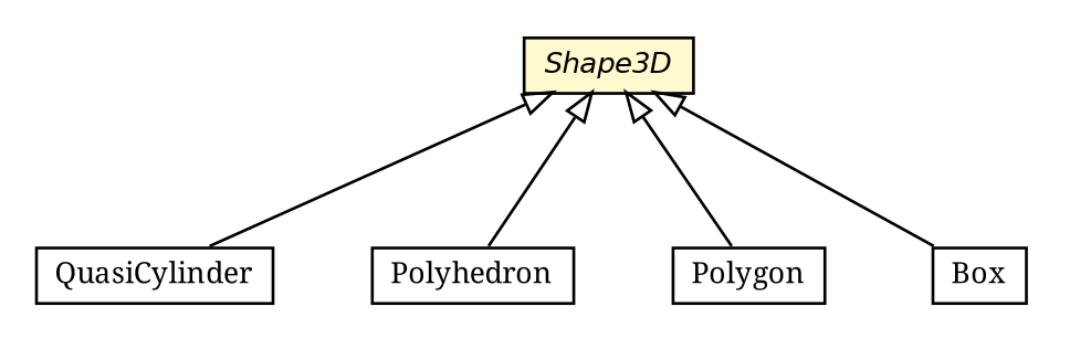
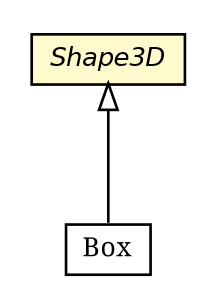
  digraph {
    fontname="Noto Serif"
    nodesep=0.25
    ranksep=0.5
    node [fontcolor=black fontname="Noto Serif" fontsize=10.0 shape=plaintext]
    edge [arrowtail=empty dir=back fontname="Noto Serif" fontsize=10 headport=p labelfontname=Helvetica labelfontsize=10 tailport=p]
-   n1 [label=<<table title="org.universAAL.ontology.shape.QuasiCylinder" border="0" cellborder="1" cellspacing="0" cellpadding="2" port="p" href="./QuasiCylinder.html"> 		<tr><td><table border="0" cellspacing="0" cellpadding="1"> <tr><td align="center" balign="center"> QuasiCylinder </td></tr> 		</table></td></tr> 		</table>>]
    n2 [label=<<table title="org.universAAL.ontology.shape.Shape3D" border="0" cellborder="1" cellspacing="0" cellpadding="2" port="p" bgcolor="lemonChiffon" href="./Shape3D.html"> 		<tr><td><table border="0" cellspacing="0" cellpadding="1"> <tr><td align="center" balign="center"><font face="Helvetica-Oblique"> Shape3D </font></td></tr> 		</table></td></tr> 		</table>>]
-   n3 [label=<<table title="org.universAAL.ontology.shape.Polyhedron" border="0" cellborder="1" cellspacing="0" cellpadding="2" port="p" href="./Polyhedron.html"> 		<tr><td><table border="0" cellspacing="0" cellpadding="1"> <tr><td align="center" balign="center"> Polyhedron </td></tr> 		</table></td></tr> 		</table>>]
-   n4 [label=<<table title="org.universAAL.ontology.shape.Polygon" border="0" cellborder="1" cellspacing="0" cellpadding="2" port="p" href="./Polygon.html"> 		<tr><td><table border="0" cellspacing="0" cellpadding="1"> <tr><td align="center" balign="center"> Polygon </td></tr> 		</table></td></tr> 		</table>>]
    n5 [label=<<table title="org.universAAL.ontology.shape.Box" border="0" cellborder="1" cellspacing="0" cellpadding="2" port="p" href="./Box.html"> 		<tr><td><table border="0" cellspacing="0" cellpadding="1"> <tr><td align="center" balign="center"> Box </td></tr> 		</table></td></tr> 		</table>>]
-   n2 -> n1
-   n2 -> n3
-   n2 -> n4
    n2 -> n5
  }
